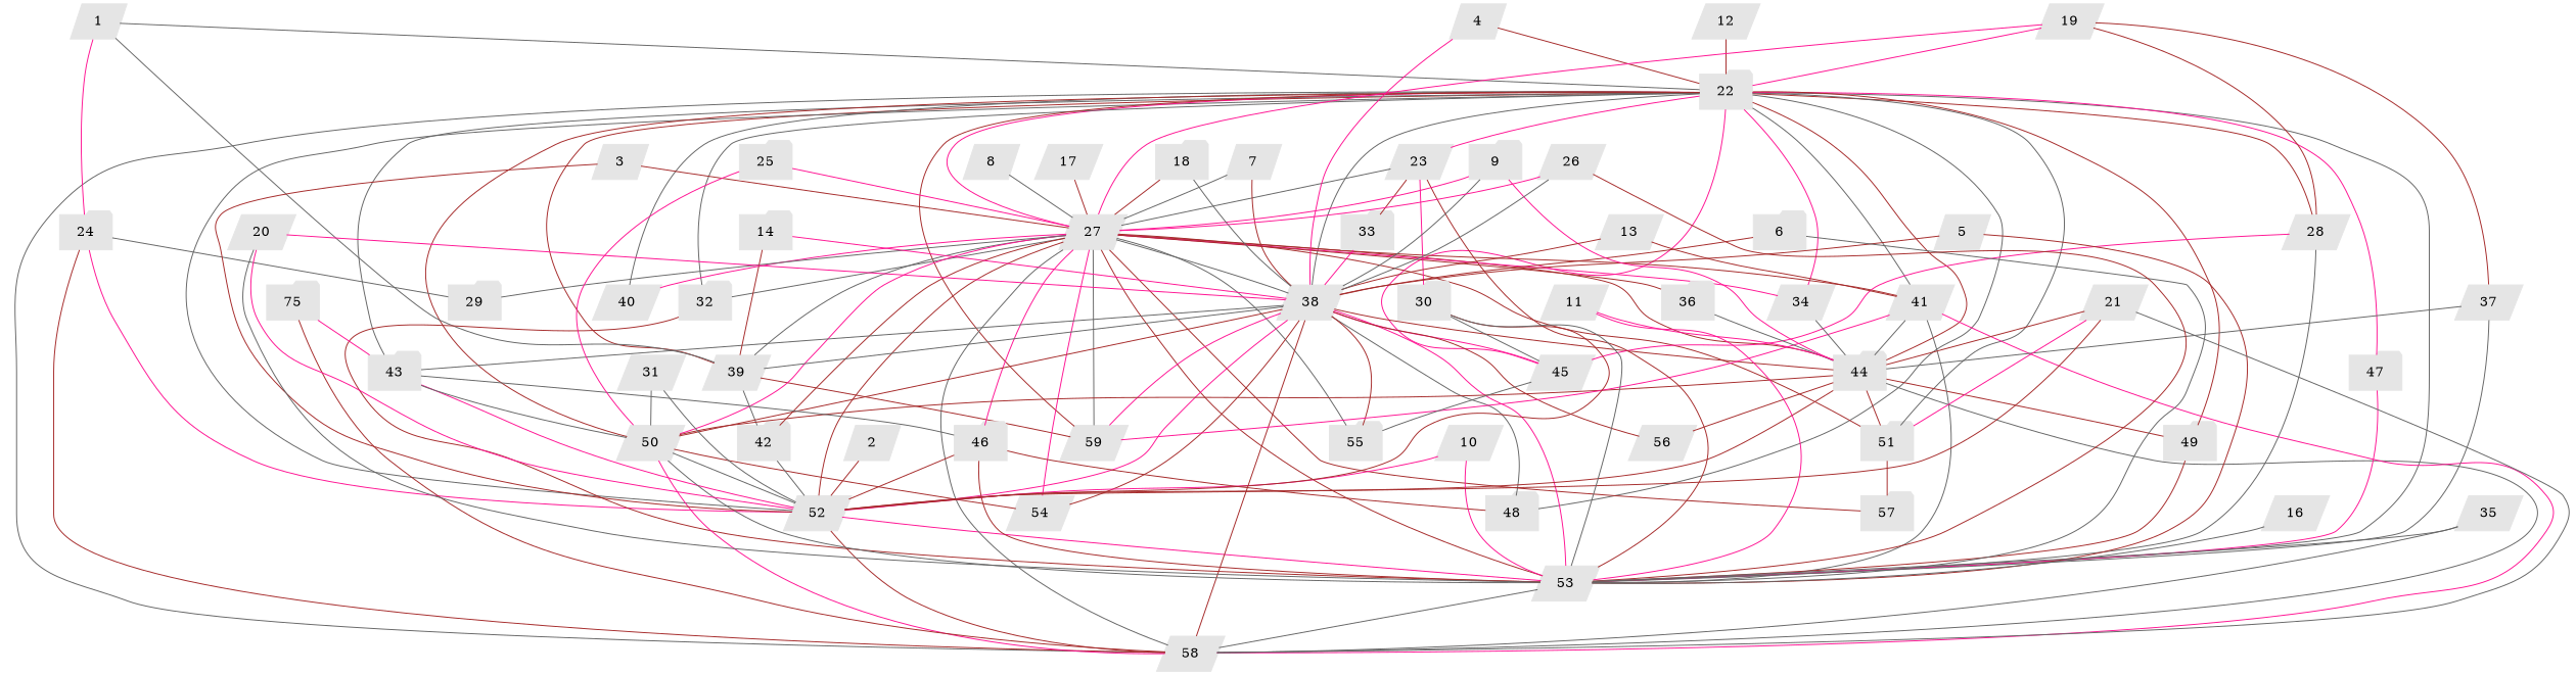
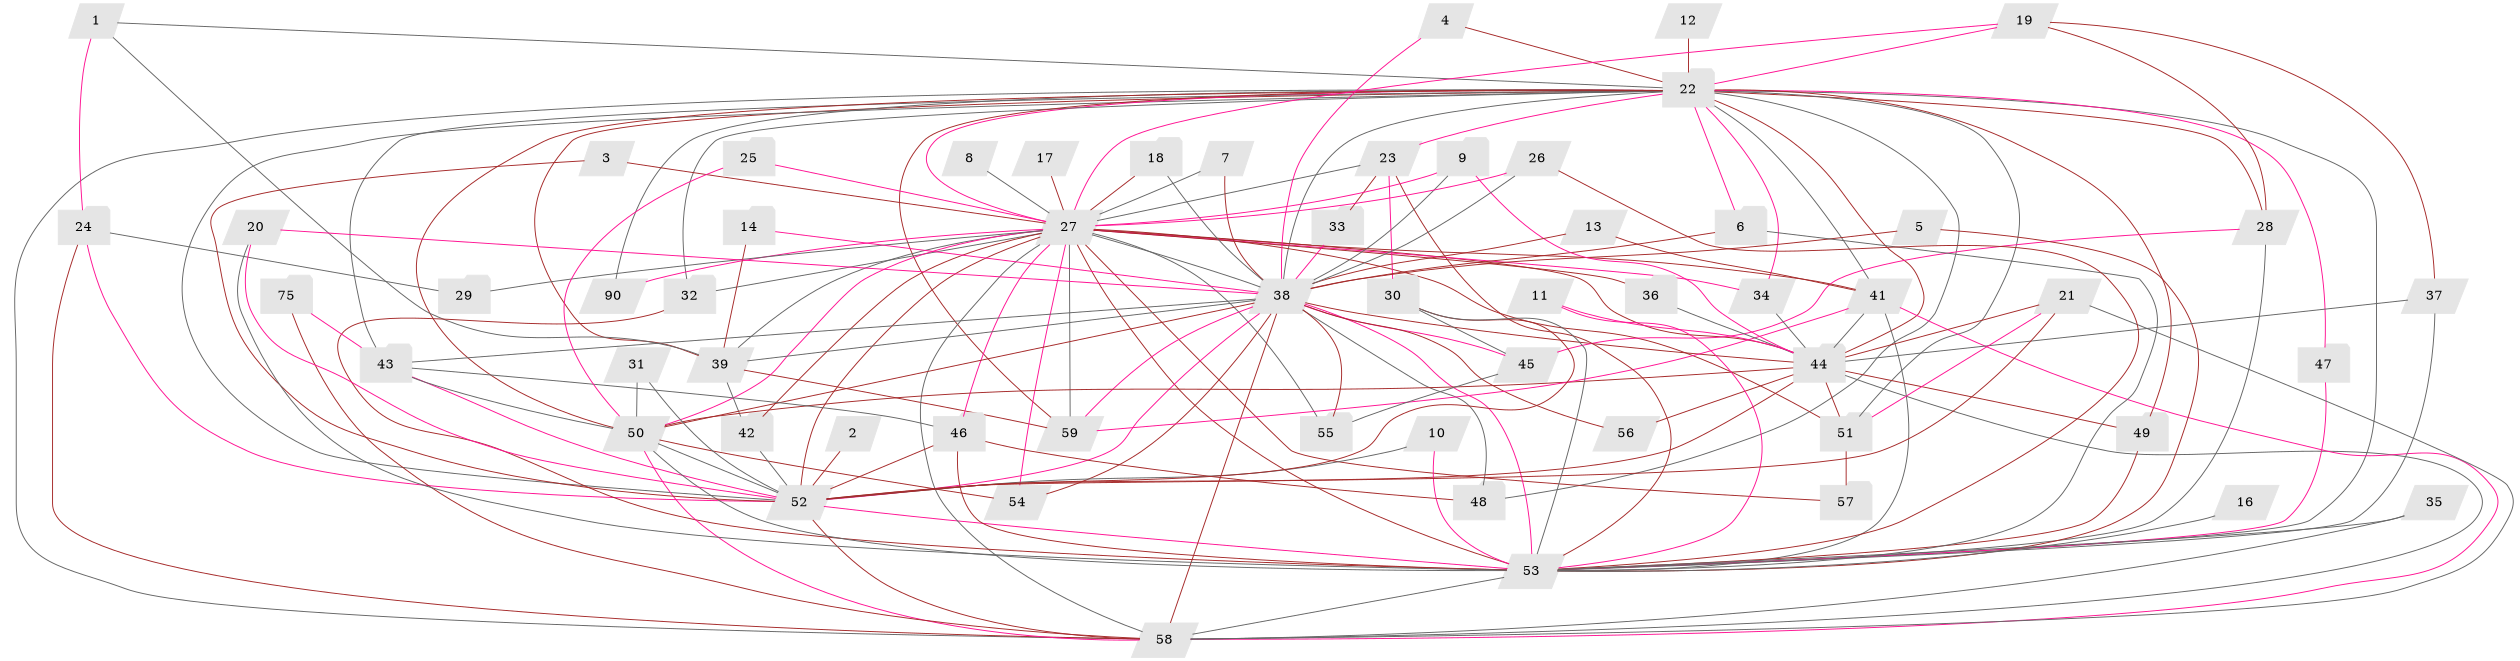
  graph {
    node [color=gray90 shape=parallelogram style=filled]
    edge [color=brown weight=1.0]
    22 [shape=folder]
    1
    24 [shape=folder]
    39
    52
    27
    38
    53
    44 [shape=folder]
    41
    43 [shape=folder]
    58
    28
    51 [shape=folder]
    23
    32 [shape=folder]
    34
-   40
+   40 [label=90]
    45
    47 [shape=folder]
    48 [shape=folder]
    49 [shape=folder]
    50
    59
    29 [shape=folder]
    42 [shape=folder]
    2
    3
    36 [shape=folder]
    46 [shape=folder]
    54
    55 [shape=folder]
    57 [shape=folder]
    4
    56
    5
    6 [shape=folder]
    7
    8
    9 [shape=folder]
    10
    11
    12
    13
    14 [shape=folder]
    n46 [label=75 shape=folder]
    16
    17
    18 [shape=folder]
    19
    37
    20
    21
    30 [shape=folder]
    33 [shape=folder]
    25 [shape=folder]
    26
    31
    35
    22 -- 39
    22 -- 52 [color=gray40]
    22 -- 27 [color=deeppink weight=3.0]
    22 -- 38 [color=gray40]
    22 -- 53 [color=gray40 weight=2.0]
    22 -- 44
    22 -- 41 [color=gray40]
    22 -- 43 [color=gray40]
    22 -- 58 [color=gray40]
    22 -- 28
    22 -- 51 [color=gray40]
    22 -- 23 [color=deeppink]
    22 -- 32 [color=gray40]
    22 -- 34 [color=deeppink weight=2.0]
    22 -- 40 [color=gray40]
-   22 -- 45 [color=deeppink weight=2.0]
+   22 -- 6 [color=deeppink weight=2.0]
    22 -- 47 [color=deeppink]
    22 -- 48 [color=gray40]
    22 -- 49
    22 -- 50
    22 -- 59
    1 -- 22 [color=gray40]
    1 -- 24 [color=deeppink]
    1 -- 39 [color=gray40]
    24 -- 52 [color=deeppink]
    24 -- 58
    24 -- 29 [color=gray40]
    39 -- 59
    39 -- 42 [color=gray40]
    52 -- 53 [color=deeppink weight=2.0]
    52 -- 58
    27 -- 39 [color=gray40]
    27 -- 52 [weight=3.0]
    27 -- 38 [color=gray40 weight=2.0]
    27 -- 53 [weight=4.0]
    27 -- 44 [weight=2.0]
    27 -- 41
    27 -- 58 [color=gray40 weight=2.0]
    27 -- 51 [weight=2.0]
    27 -- 32 [color=gray40]
    27 -- 34 [color=deeppink weight=2.0]
    27 -- 40 [color=deeppink]
    27 -- 50 [color=deeppink weight=4.0]
    27 -- 59 [color=gray40]
    27 -- 29 [color=gray40]
    27 -- 42
    27 -- 36
    27 -- 46 [color=deeppink]
    27 -- 54 [color=deeppink]
    27 -- 55 [color=gray40]
    27 -- 57
    38 -- 39 [color=gray40]
    38 -- 52 [color=deeppink]
    38 -- 53 [color=deeppink weight=4.0]
    38 -- 44 [weight=2.0]
    38 -- 43 [color=gray40]
    38 -- 58 [weight=3.0]
    38 -- 45 [color=deeppink]
    38 -- 48 [color=gray40]
    38 -- 50
    38 -- 59 [color=deeppink]
    38 -- 54
    38 -- 55
    38 -- 56
    53 -- 58 [color=gray40 weight=2.0]
    44 -- 52
    44 -- 58 [color=gray40]
    44 -- 51
    44 -- 49
    44 -- 50
    44 -- 56
    41 -- 53 [color=gray40]
    41 -- 44 [color=gray40]
    41 -- 58 [color=deeppink]
    41 -- 59 [color=deeppink]
    43 -- 52 [color=deeppink]
    43 -- 50 [color=gray40]
    43 -- 46 [color=gray40]
    28 -- 53 [color=gray40]
    28 -- 45 [color=deeppink]
    51 -- 57
    23 -- 27 [color=gray40]
    23 -- 53
    23 -- 30 [color=deeppink]
    23 -- 33
    32 -- 53
    34 -- 44 [color=gray40 weight=2.0]
    45 -- 55 [color=gray40]
    47 -- 53 [color=deeppink]
    49 -- 53
    50 -- 52 [color=gray40]
    50 -- 53 [color=gray40 weight=2.0]
    50 -- 58 [color=deeppink weight=2.0]
    50 -- 54
    42 -- 52 [color=gray40 weight=2.0]
    2 -- 52
    3 -- 52
    3 -- 27
    36 -- 44 [color=gray40]
    46 -- 52
    46 -- 53 [weight=2.0]
    46 -- 48
    4 -- 22
    4 -- 38 [color=deeppink]
    5 -- 38
    5 -- 53
    6 -- 38
    6 -- 53 [color=gray40]
    7 -- 27 [color=gray40]
    7 -- 38
    8 -- 27 [color=gray40]
    9 -- 27 [color=deeppink weight=2.0]
    9 -- 38 [color=gray40 weight=2.0]
    9 -- 44 [color=deeppink]
-   10 -- 52 [color=deeppink]
+   10 -- 52 [color=gray40]
    10 -- 53 [color=deeppink]
    11 -- 53 [color=deeppink]
    11 -- 44 [color=deeppink]
    12 -- 22
    13 -- 38
    13 -- 41
    14 -- 39
    14 -- 38 [color=deeppink]
    n46 -- 43 [color=deeppink]
    n46 -- 58
    16 -- 53 [color=gray40 weight=2.0]
    17 -- 27
    18 -- 27
    18 -- 38 [color=gray40]
    19 -- 22 [color=deeppink]
    19 -- 27 [color=deeppink]
    19 -- 28
    19 -- 37
    37 -- 53 [color=gray40]
    37 -- 44 [color=gray40]
    20 -- 52 [color=deeppink]
    20 -- 38 [color=deeppink]
    20 -- 53 [color=gray40]
    21 -- 52
    21 -- 44
    21 -- 58 [color=gray40]
    21 -- 51 [color=deeppink]
    30 -- 52
    30 -- 53 [color=gray40]
    30 -- 45 [color=gray40]
    33 -- 38 [color=deeppink]
    25 -- 27 [color=deeppink]
    25 -- 50 [color=deeppink]
    26 -- 27 [color=deeppink]
    26 -- 38 [color=gray40]
    26 -- 53
    31 -- 52 [color=gray40]
    31 -- 50 [color=gray40]
    35 -- 53 [color=gray40]
    35 -- 58 [color=gray40]
  }
